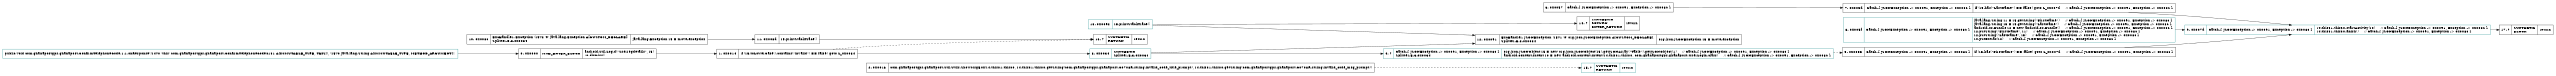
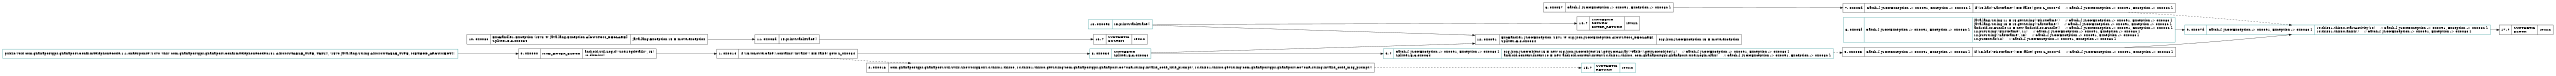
  digraph {
    fontname="DejaVu Serif"
    rankdir=LR
    node [color=black fontname="DejaVu Serif" shape=record]
    edge [fontname="DejaVu Serif"]
    n1 [label="{0\:\ 0x0000|MTH_ENTER_BLOCK\l|android.util.Log.d(\"userregdetails\", r5)\lr0.dismiss()\l}"]
    n2 [label="{1\:\ 0x0014|if (r5.toLowerCase().contains(\"invalid\") == false) goto L_0x0034\l}"]
    n3 [label="{2\:\ 0x0016|com.ghanapostgps.ghanapost.util.Utils.ShowMsgBox(r4.this$1.this$0, r4.this$1.this$0.getString(com.ghanapostgps.ghanapost.C0708R.string.invalid_code_title_prompt), r4.this$1.this$0.getString(com.ghanapostgps.ghanapost.C0708R.string.invalid_code_msg_prompt))\l}"]
    n4 [color=teal label="{3\:\ 0x0034|SYNTHETIC\lSplitter:B:3:0x0034\l}"]
    n5 [color=teal label="{15\:\ ?|SYNTHETIC\lRETURN\l|return\l}"]
    n6 [color=teal label="{4\:\ ?|Catch:\{ JSONException \-\> 0x0091, Exception \-\> 0x008c \}\lSplitter:B:3:0x0034\l|org.json.JSONObject r5 = new org.json.JSONObject(r5).getJSONArray(\"Table\").getJSONObject(1)     \/\/ Catch:\{ JSONException \-\> 0x0091, Exception \-\> 0x008c \}\landroid.content.Intent r0 = new android.content.Intent(r4.this$1.this$0, com.ghanapostgps.ghanapost.UserLogin.class)     \/\/ Catch:\{ JSONException \-\> 0x0091, Exception \-\> 0x008c \}\l}"]
    n7 [label="{12\:\ 0x0091|ExcHandler: JSONException (r5v1 'e' org.json.JSONException A[CUSTOM_DECLARE])\lSplitter:B:3:0x0034\l|org.json.JSONException r5 = move\-exception\l}"]
    n8 [label="{5\:\ 0x0055|Catch:\{ JSONException \-\> 0x0091, Exception \-\> 0x008c \}\l|if (r5.has(\"FirstName\") == false) goto L_0x007d     \/\/ Catch:\{ JSONException \-\> 0x0091, Exception \-\> 0x008c \}\l}"]
    n9 [label="{10\:\ 0x008c|ExcHandler: Exception (r5v2 'e' java.lang.Exception A[CUSTOM_DECLARE])\lSplitter:B:3:0x0034\l|java.lang.Exception r5 = move\-exception\l}"]
    n10 [label="{11\:\ 0x008d|r5.printStackTrace()\l}"]
    n11 [color=teal label="{9\:\ 0x007d|Catch:\{ JSONException \-\> 0x0091, Exception \-\> 0x008c \}\l|r4.this$1.this$0.startActivity(r0)     \/\/ Catch:\{ JSONException \-\> 0x0091, Exception \-\> 0x008c \}\lr4.this$1.this$0.finish()     \/\/ Catch:\{ JSONException \-\> 0x0091, Exception \-\> 0x008c \}\l}"]
    n12 [label="{6\:\ 0x0057|Catch:\{ JSONException \-\> 0x0091, Exception \-\> 0x008c \}\l}"]
    n13 [label="{7\:\ 0x005d|Catch:\{ JSONException \-\> 0x0091, Exception \-\> 0x008c \}\l|if (r5.has(\"LastName\") == false) goto L_0x007d     \/\/ Catch:\{ JSONException \-\> 0x0091, Exception \-\> 0x008c \}\l}"]
    n14 [label="{17\:\ ?|SYNTHETIC\lBLOCK\l|return\l}"]
    n15 [color=teal label="{8\:\ 0x005f|Catch:\{ JSONException \-\> 0x0091, Exception \-\> 0x008c \}\l|java.lang.String r1 = r5.getString(\"FirstName\")     \/\/ Catch:\{ JSONException \-\> 0x0091, Exception \-\> 0x008c \}\ljava.lang.String r5 = r5.getString(\"LastName\")     \/\/ Catch:\{ JSONException \-\> 0x0091, Exception \-\> 0x008c \}\landroid.os.Bundle r2 = new android.os.Bundle()     \/\/ Catch:\{ JSONException \-\> 0x0091, Exception \-\> 0x008c \}\lr2.putString(\"FirstName\", r1)     \/\/ Catch:\{ JSONException \-\> 0x0091, Exception \-\> 0x008c \}\lr2.putString(\"LastName\", r5)     \/\/ Catch:\{ JSONException \-\> 0x0091, Exception \-\> 0x008c \}\lr0.putExtras(r2)     \/\/ Catch:\{ JSONException \-\> 0x0091, Exception \-\> 0x008c \}\l}"]
-   n16 [label="{16\:\ ?|SYNTHETIC\lRETURN\l|return\l}"]
+   n16 [label="{16\:\ ?|SYNTHETIC\lCUSTOM\l|return\l}"]
    n17 [color=teal label="{13\:\ 0x0092|r5.printStackTrace()\l}"]
    n18 [label="{14\:\ ?|SYNTHETIC\lRETURN\lENTER_RETURN\l|return\l}"]
    n19 [color=teal label="{public void com.ghanapostgps.ghanapost.ConfirmTelephoneCode.1.1.onResponse((r4v0 'this' com.ghanapostgps.ghanapost.ConfirmTelephoneCode$1$1 A[IMMUTABLE_TYPE, THIS]), (r5v0 java.lang.String A[IMMUTABLE_TYPE, METHOD_ARGUMENT])) }"]
    n1 -> n2
-   n2 -> n16 [style=dashed]
+   n2 -> n3 [style=dashed]
    n2 -> n4
    n3 -> n5 [style=dashed]
    n4 -> n6
    n4 -> n7
    n6 -> n8 [style=dashed]
    n8 -> n11
    n9 -> n10
    n10 -> n16
    n11 -> n14
    n12 -> n13
-   n13 -> n11
+   n13 -> n11 [style=dashed]
    n15 -> n11
    n17 -> n7
    n17 -> n18
    n19 -> n1
  }
